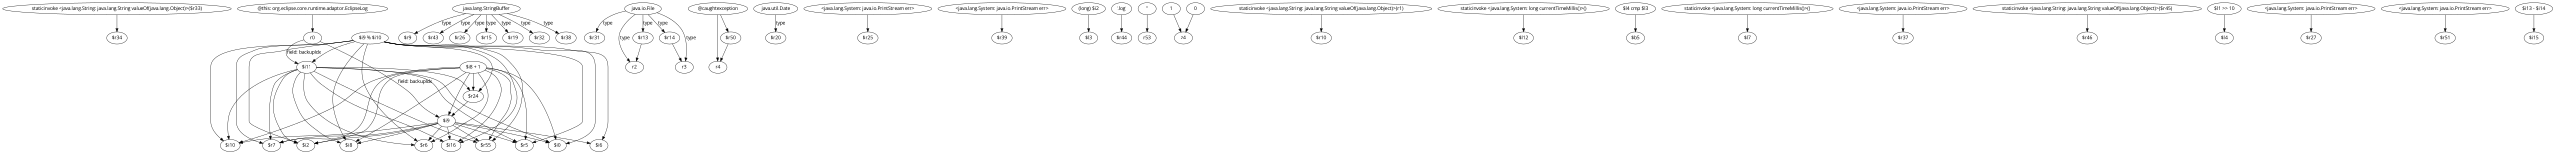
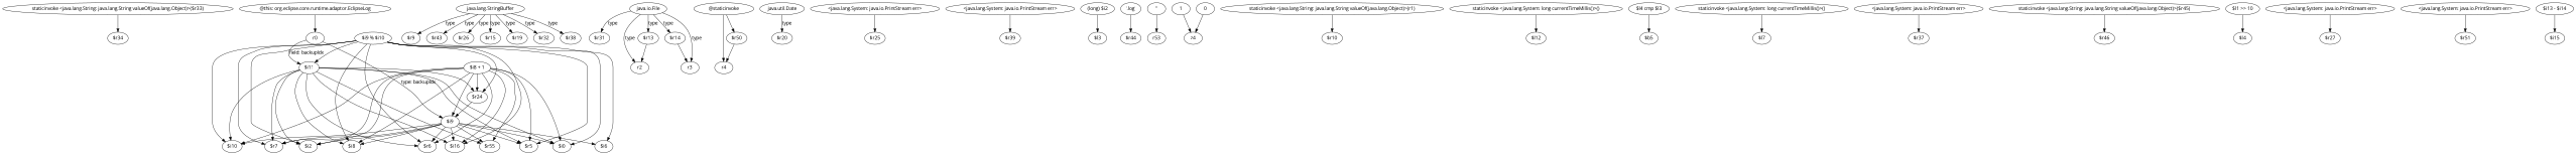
  digraph {
    fontname="Open Sans"
    node [fontname="Open Sans"]
    edge [fontname="Open Sans"]
    n1 [label="staticinvoke <java.lang.String: java.lang.String valueOf(java.lang.Object)>($r33)"]
    n2 [label="$r34"]
    n3 [label="$i9 % $i10"]
    n4 [label="$i6"]
    n5 [label="$i10"]
    n6 [label="$r7"]
    n7 [label="$i2"]
    n8 [label="$r24"]
    n9 [label="$i16"]
    n10 [label="$i8"]
    n11 [label="$r6"]
    n12 [label="$r55"]
    n13 [label="$i11"]
    n14 [label="$r5"]
    n15 [label="$i0"]
    n16 [label="$i9"]
    n17 [label=r0]
    n18 [label="$i8 + 1"]
    n19 [label="java.lang.StringBuffer"]
    n20 [label="$r9"]
    n21 [label="$r43"]
    n22 [label="$r26"]
    n23 [label="$r15"]
    n24 [label="$r19"]
    n25 [label="$r32"]
    n26 [label="$r38"]
    n27 [label="java.io.File"]
    n28 [label="$r31"]
    n29 [label=r2]
    n30 [label="$r13"]
    n31 [label="$r14"]
    n32 [label=r3]
-   n33 [label="@caughtexception"]
+   n33 [label="@staticinvoke"]
    n34 [label=r4]
    n35 [label="$r50"]
    n36 [label="java.util.Date"]
    n37 [label="$r20"]
    n38 [label="<java.lang.System: java.io.PrintStream err>"]
    n39 [label="$r25"]
    n40 [label="<java.lang.System: java.io.PrintStream err>"]
    n41 [label="$r39"]
    n42 [label="(long) $i2"]
    n43 [label="$l3"]
    n44 [label="'.log'"]
    n45 [label="$r44"]
    n46 [label="''"]
    n47 [label=r53]
    n48 [label=1]
    n49 [label=z4]
    n50 [label="staticinvoke <java.lang.String: java.lang.String valueOf(java.lang.Object)>(r1)"]
    n51 [label="$r10"]
    n52 [label=0]
    n53 [label="staticinvoke <java.lang.System: long currentTimeMillis()>()"]
    n54 [label="$l12"]
    n55 [label="$l4 cmp $l3"]
    n56 [label="$b5"]
    n57 [label="staticinvoke <java.lang.System: long currentTimeMillis()>()"]
    n58 [label="$l7"]
    n59 [label="<java.lang.System: java.io.PrintStream err>"]
    n60 [label="$r37"]
    n61 [label="staticinvoke <java.lang.String: java.lang.String valueOf(java.lang.Object)>($r45)"]
    n62 [label="$r46"]
    n63 [label="$l1 >> 10"]
    n64 [label="$l4"]
    n65 [label="<java.lang.System: java.io.PrintStream err>"]
    n66 [label="$r27"]
    n67 [label="<java.lang.System: java.io.PrintStream err>"]
    n68 [label="$r51"]
    n69 [label="$i13 - $i14"]
    n70 [label="$i15"]
    n71 [label="@this: org.eclipse.core.runtime.adaptor.EclipseLog"]
    n1 -> n2
    n3 -> n4
    n3 -> n5
    n3 -> n6
    n3 -> n7
    n3 -> n8
    n3 -> n9
    n3 -> n10
    n3 -> n11
-   n3 -> n12
    n3 -> n13
    n3 -> n14
    n3 -> n15
    n8 -> n16
    n13 -> n5
    n13 -> n6
    n13 -> n7
    n13 -> n8
    n13 -> n9
    n13 -> n10
    n13 -> n11
    n13 -> n12
    n13 -> n14
    n13 -> n15
    n16 -> n4
    n16 -> n5
    n16 -> n6
    n16 -> n7
    n16 -> n9
    n16 -> n10
    n16 -> n11
    n16 -> n12
    n16 -> n14
    n16 -> n15
    n17 -> n13 [label="field: backupIdx"]
-   n17 -> n16 [label="field: backupIdx"]
+   n17 -> n16 [label="type: backupIdx"]
    n18 -> n5
    n18 -> n6
    n18 -> n7
    n18 -> n8
    n18 -> n9
    n18 -> n10
    n18 -> n11
    n18 -> n12
    n18 -> n14
    n18 -> n15
    n18 -> n16
    n19 -> n20 [label=type]
    n19 -> n21 [label=type]
    n19 -> n22 [label=type]
    n19 -> n23 [label=type]
    n19 -> n24 [label=type]
    n19 -> n25 [label=type]
    n19 -> n26 [label=type]
    n27 -> n28 [label=type]
    n27 -> n29 [label=type]
    n27 -> n30 [label=type]
    n27 -> n31 [label=type]
    n27 -> n32 [label=type]
    n30 -> n29
    n31 -> n32
    n33 -> n34
    n33 -> n35
    n35 -> n34
    n36 -> n37 [label=type]
    n38 -> n39
    n40 -> n41
    n42 -> n43
    n44 -> n45
    n46 -> n47
    n48 -> n49
    n50 -> n51
    n52 -> n49
    n53 -> n54
    n55 -> n56
    n57 -> n58
    n59 -> n60
    n61 -> n62
    n63 -> n64
    n65 -> n66
    n67 -> n68
    n69 -> n70
    n71 -> n17
  }
